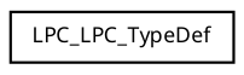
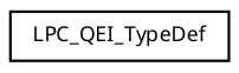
  digraph {
    rankdir=TB
-   n1 [color=black fillcolor=white fontname=Sans fontsize=8 height=0.2 label=LPC_LPC_TypeDef shape=record style=filled width=0.4]
+   n1 [color=black fillcolor=white fontname=Sans fontsize=8 height=0.2 label=LPC_QEI_TypeDef shape=record style=filled width=0.4]
  }
